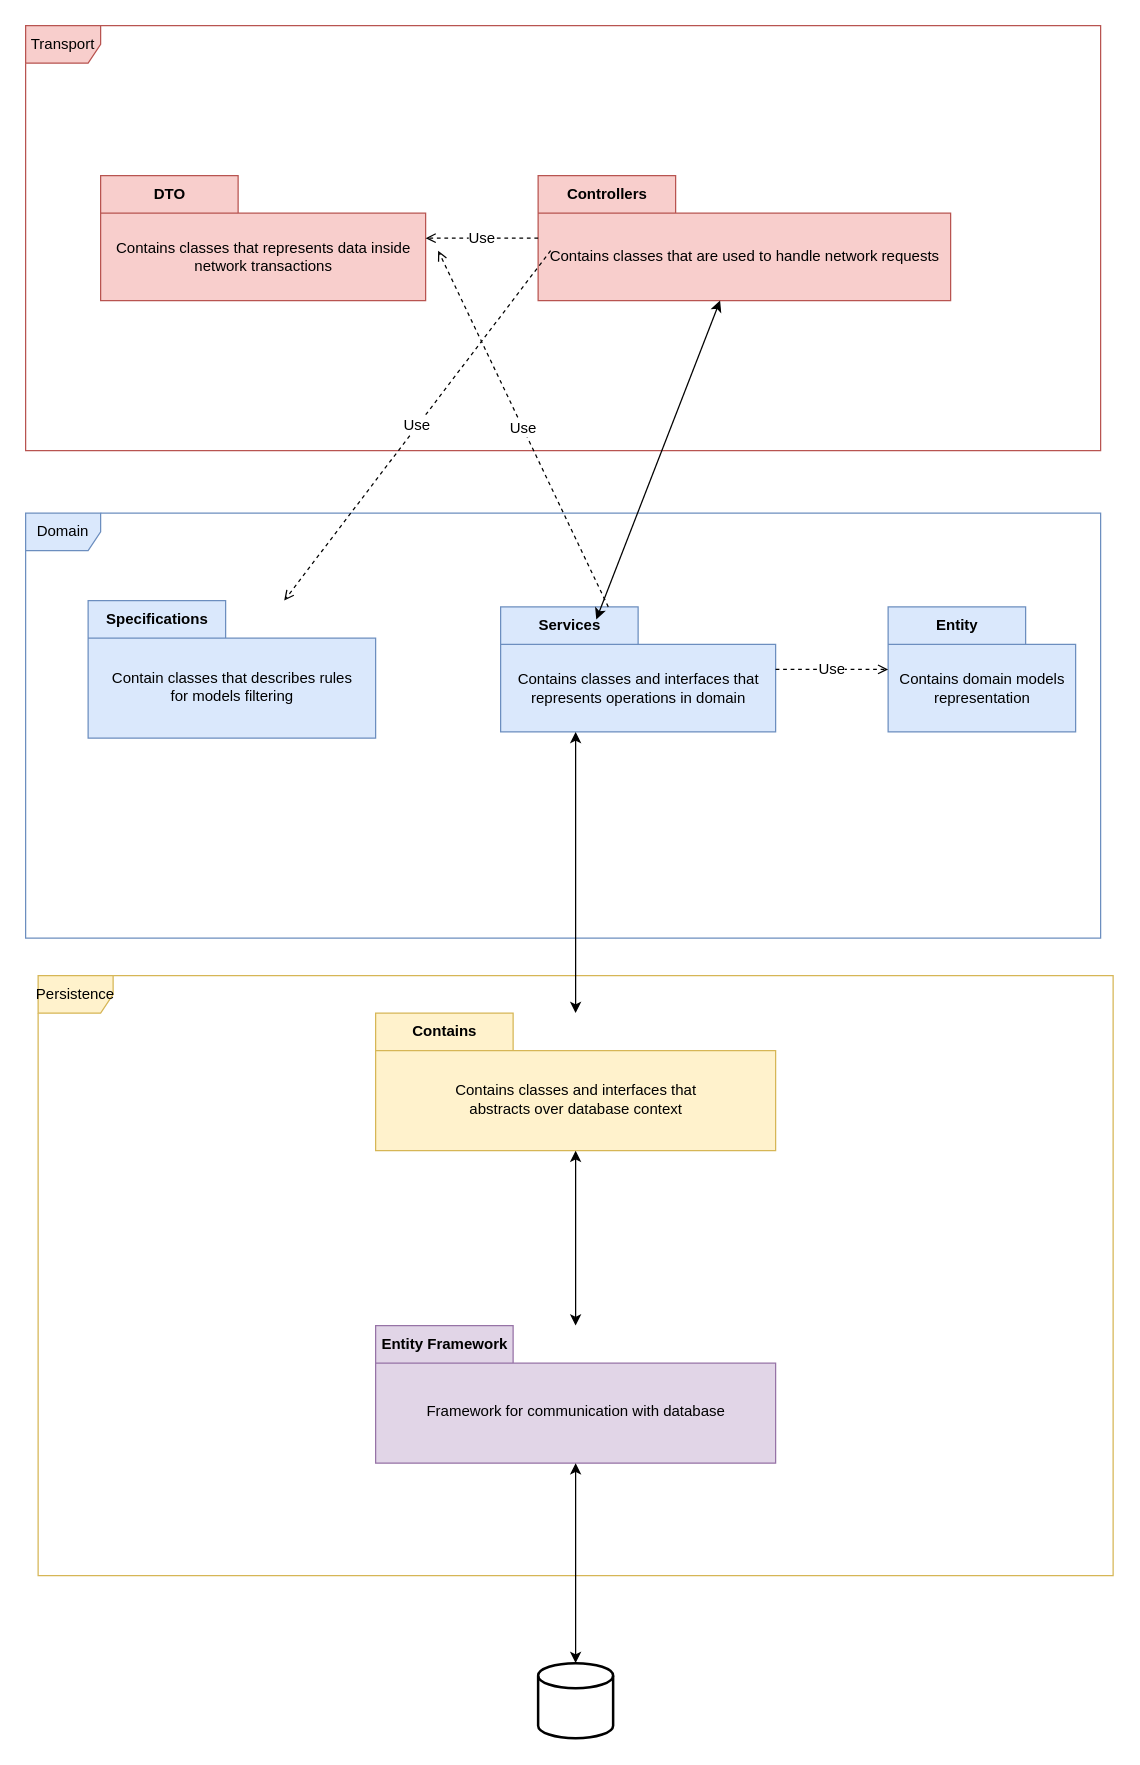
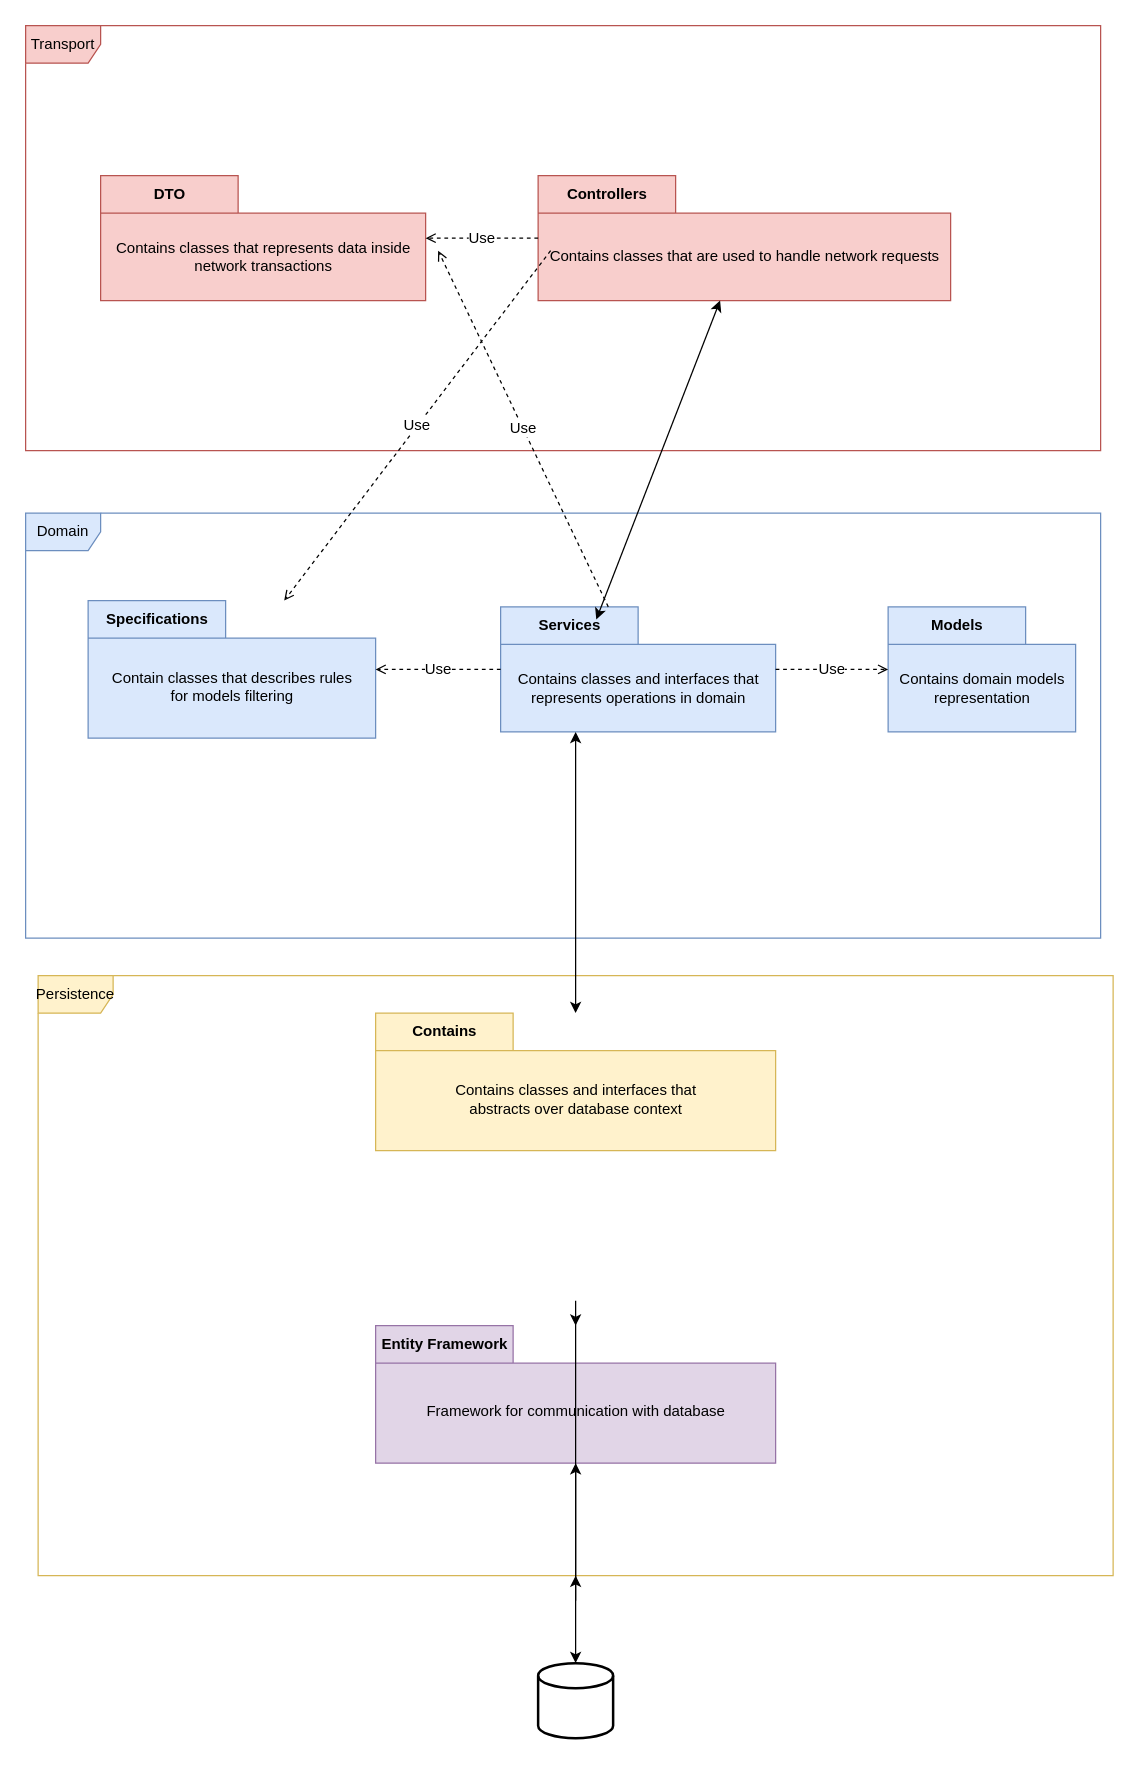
  <mxCell id="0" />
  <mxCell id="1" parent="0" />
  <mxCell id="2" value="Domain" style="shape=umlFrame;whiteSpace=wrap;html=1;shadow=0;fontSize=12;fillColor=#dae8fc;strokeColor=#6c8ebf;" vertex="1" parent="1"><mxGeometry x="20" y="410" width="860" height="340" as="geometry" /></mxCell>
- <mxCell id="3" value="Entity" style="shape=folder;fontStyle=1;tabWidth=110;tabHeight=30;tabPosition=left;html=1;boundedLbl=1;labelInHeader=1;container=1;collapsible=0;shadow=0;fontSize=12;fillColor=#dae8fc;strokeColor=#6c8ebf;" vertex="1" parent="1"><mxGeometry x="710" y="485" width="150" height="100" as="geometry" /></mxCell>
+ <mxCell id="3" value="Models" style="shape=folder;fontStyle=1;tabWidth=110;tabHeight=30;tabPosition=left;html=1;boundedLbl=1;labelInHeader=1;container=1;collapsible=0;shadow=0;fontSize=12;fillColor=#dae8fc;strokeColor=#6c8ebf;" vertex="1" parent="1"><mxGeometry x="710" y="485" width="150" height="100" as="geometry" /></mxCell>
  <mxCell id="4" value="Contains domain models &lt;br&gt;representation" style="html=1;strokeColor=none;resizeWidth=1;resizeHeight=1;fillColor=none;part=1;connectable=0;allowArrows=0;deletable=0;shadow=0;fontSize=12;" vertex="1" parent="3"><mxGeometry width="150" height="70" relative="1" as="geometry"><mxPoint y="30" as="offset" /></mxGeometry></mxCell>
  <mxCell id="5" value="Services" style="shape=folder;fontStyle=1;tabWidth=110;tabHeight=30;tabPosition=left;html=1;boundedLbl=1;labelInHeader=1;container=1;collapsible=0;shadow=0;fontSize=12;fillColor=#dae8fc;strokeColor=#6c8ebf;" vertex="1" parent="1"><mxGeometry x="400" y="485" width="220" height="100" as="geometry" /></mxCell>
  <mxCell id="6" value="Contains classes and interfaces that &lt;br&gt;represents operations in domain" style="html=1;strokeColor=none;resizeWidth=1;resizeHeight=1;fillColor=none;part=1;connectable=0;allowArrows=0;deletable=0;shadow=0;fontSize=12;" vertex="1" parent="5"><mxGeometry width="220" height="70" relative="1" as="geometry"><mxPoint y="30" as="offset" /></mxGeometry></mxCell>
  <mxCell id="7" value="Transport" style="shape=umlFrame;whiteSpace=wrap;html=1;shadow=0;fontSize=12;fillColor=#f8cecc;strokeColor=#b85450;" vertex="1" parent="1"><mxGeometry x="20" y="20" width="860" height="340" as="geometry" /></mxCell>
  <mxCell id="8" value="DTO" style="shape=folder;fontStyle=1;tabWidth=110;tabHeight=30;tabPosition=left;html=1;boundedLbl=1;labelInHeader=1;container=1;collapsible=0;shadow=0;fontSize=12;fillColor=#f8cecc;strokeColor=#b85450;" vertex="1" parent="1"><mxGeometry x="80" width="260" height="100" as="geometry" y="140" /></mxCell>
  <mxCell id="9" value="Contains classes that represents data inside &lt;br&gt;network transactions" style="html=1;strokeColor=none;resizeWidth=1;resizeHeight=1;fillColor=none;part=1;connectable=0;allowArrows=0;deletable=0;shadow=0;fontSize=12;" vertex="1" parent="8"><mxGeometry width="260.0" height="70" relative="1" as="geometry"><mxPoint y="30" as="offset" /></mxGeometry></mxCell>
  <mxCell id="10" value="Persistence" style="shape=umlFrame;whiteSpace=wrap;html=1;shadow=0;fontSize=12;fillColor=#fff2cc;strokeColor=#d6b656;" vertex="1" parent="1"><mxGeometry x="30" y="780" width="860" height="480" as="geometry" /></mxCell>
  <mxCell id="11" value="Specifications" style="shape=folder;fontStyle=1;tabWidth=110;tabHeight=30;tabPosition=left;html=1;boundedLbl=1;labelInHeader=1;container=1;collapsible=0;shadow=0;fontSize=12;fillColor=#dae8fc;strokeColor=#6c8ebf;" vertex="1" parent="1"><mxGeometry x="70" y="480" width="230" height="110" as="geometry" /></mxCell>
  <mxCell id="12" value="Contain classes that describes rules &lt;br&gt;for models filtering" style="html=1;strokeColor=none;resizeWidth=1;resizeHeight=1;fillColor=none;part=1;connectable=0;allowArrows=0;deletable=0;shadow=0;fontSize=12;" vertex="1" parent="11"><mxGeometry width="230" height="77" relative="1" as="geometry"><mxPoint y="30" as="offset" /></mxGeometry></mxCell>
  <mxCell id="13" value="Controllers" style="shape=folder;fontStyle=1;tabWidth=110;tabHeight=30;tabPosition=left;html=1;boundedLbl=1;labelInHeader=1;container=1;collapsible=0;shadow=0;fontSize=12;fillColor=#f8cecc;strokeColor=#b85450;" vertex="1" parent="1"><mxGeometry x="430" width="330" height="100" as="geometry" y="140" /></mxCell>
  <mxCell id="14" value="Contains classes that are used to handle network requests" style="html=1;strokeColor=none;resizeWidth=1;resizeHeight=1;fillColor=none;part=1;connectable=0;allowArrows=0;deletable=0;shadow=0;fontSize=12;" vertex="1" parent="13"><mxGeometry width="330.0" height="70" relative="1" as="geometry"><mxPoint y="30" as="offset" /></mxGeometry></mxCell>
  <mxCell id="15" value="Contains" style="shape=folder;fontStyle=1;tabWidth=110;tabHeight=30;tabPosition=left;html=1;boundedLbl=1;labelInHeader=1;container=1;collapsible=0;shadow=0;fontSize=12;fillColor=#fff2cc;strokeColor=#d6b656;" vertex="1" parent="1"><mxGeometry x="300" y="810" width="320" height="110" as="geometry" /></mxCell>
  <mxCell id="16" value="Contains classes and interfaces that &lt;br&gt;abstracts over database context" style="html=1;strokeColor=none;resizeWidth=1;resizeHeight=1;fillColor=none;part=1;connectable=0;allowArrows=0;deletable=0;shadow=0;fontSize=12;" vertex="1" parent="15"><mxGeometry width="320" height="77" relative="1" as="geometry"><mxPoint y="30" as="offset" /></mxGeometry></mxCell>
  <mxCell id="17" value="Entity Framework" style="shape=folder;fontStyle=1;tabWidth=110;tabHeight=30;tabPosition=left;html=1;boundedLbl=1;labelInHeader=1;container=1;collapsible=0;shadow=0;fontSize=12;fillColor=#e1d5e7;strokeColor=#9673a6;" vertex="1" parent="1"><mxGeometry x="300" y="1060" width="320" height="110" as="geometry" /></mxCell>
  <mxCell id="18" value="Framework for communication with database" style="html=1;strokeColor=none;resizeWidth=1;resizeHeight=1;fillColor=none;part=1;connectable=0;allowArrows=0;deletable=0;shadow=0;fontSize=12;" vertex="1" parent="17"><mxGeometry width="320" height="77" relative="1" as="geometry"><mxPoint y="30" as="offset" /></mxGeometry></mxCell>
  <mxCell id="19" style="edgeStyle=orthogonalEdgeStyle;rounded=0;orthogonalLoop=1;jettySize=auto;html=1;fontSize=12;endArrow=classic;endFill=1;startArrow=classic;startFill=1;" edge="1" parent="1" source="20" target="17"><mxGeometry relative="1" as="geometry" /></mxCell>
  <mxCell id="20" value="" style="strokeWidth=2;html=1;shape=mxgraph.flowchart.database;whiteSpace=wrap;shadow=0;fontSize=12;" vertex="1" parent="1"><mxGeometry x="430" y="1330" width="60" height="60" as="geometry" /></mxCell>
- <mxCell id="21" style="edgeStyle=orthogonalEdgeStyle;rounded=0;orthogonalLoop=1;jettySize=auto;html=1;fontSize=12;endArrow=classic;endFill=1;startArrow=classic;startFill=1;" edge="1" parent="1" source="17" target="15"><mxGeometry relative="1" as="geometry"><mxPoint x="490" y="1030" as="sourcePoint" /><mxPoint x="490" y="920" as="targetPoint" /></mxGeometry></mxCell>
+ <mxCell id="21" style="edgeStyle=orthogonalEdgeStyle;rounded=0;orthogonalLoop=1;jettySize=auto;html=1;fontSize=12;endArrow=classic;endFill=1;startArrow=classic;startFill=1;" edge="1" parent="1" source="17" target="10"><mxGeometry relative="1" as="geometry"><mxPoint x="490" y="1030" as="sourcePoint" /><mxPoint x="490" y="920" as="targetPoint" /></mxGeometry></mxCell>
  <mxCell id="22" style="edgeStyle=orthogonalEdgeStyle;rounded=0;orthogonalLoop=1;jettySize=auto;html=1;fontSize=12;endArrow=classic;endFill=1;startArrow=classic;startFill=1;" edge="1" parent="1" source="15" target="5"><mxGeometry relative="1" as="geometry"><mxPoint x="470" y="760" as="sourcePoint" /><mxPoint x="470" y="620" as="targetPoint" /><Array as="points"><mxPoint x="460" y="690" /><mxPoint x="460" y="690" /></Array></mxGeometry></mxCell>
  <mxCell id="23" style="rounded=0;orthogonalLoop=1;jettySize=auto;html=1;fontSize=12;endArrow=classic;endFill=1;startArrow=classic;startFill=1;" edge="1" parent="1" target="13"><mxGeometry relative="1" as="geometry"><mxPoint x="476.522" y="495" as="sourcePoint" /><mxPoint x="263.478" y="250" as="targetPoint" /></mxGeometry></mxCell>
+ <mxCell id="24" value="Use" style="endArrow=open;dashed=1;html=1;rounded=0;fontSize=12;" edge="1" parent="1" source="5" target="11"><mxGeometry width="160" relative="1" as="geometry"><mxPoint x="280" y="430" as="sourcePoint" /><mxPoint x="440" y="430" as="targetPoint" /></mxGeometry></mxCell>
  <mxCell id="25" value="Use" style="endArrow=open;dashed=1;html=1;rounded=0;fontSize=12;" edge="1" parent="1" source="5" target="3"><mxGeometry width="160" relative="1" as="geometry"><mxPoint x="410" y="545" as="sourcePoint" /><mxPoint x="310" y="545" as="targetPoint" /></mxGeometry></mxCell>
  <mxCell id="26" value="Use" style="endArrow=open;dashed=1;html=1;rounded=0;fontSize=12;" edge="1" parent="1" source="13" target="8"><mxGeometry width="160" relative="1" as="geometry"><mxPoint x="280" y="430" as="sourcePoint" /><mxPoint x="370" y="430" as="targetPoint" /></mxGeometry></mxCell>
  <mxCell id="27" value="Use" style="endArrow=open;dashed=1;html=1;rounded=0;fontSize=12;" edge="1" parent="1" target="11"><mxGeometry width="160" relative="1" as="geometry"><mxPoint x="440" y="200" as="sourcePoint" /><mxPoint x="350" y="200" as="targetPoint" /></mxGeometry></mxCell>
  <mxCell id="28" value="Use" style="endArrow=open;dashed=1;html=1;rounded=0;fontSize=12;" edge="1" parent="1" source="5"><mxGeometry width="160" relative="1" as="geometry"><mxPoint x="440" y="200" as="sourcePoint" /><mxPoint x="350" y="200" as="targetPoint" /></mxGeometry></mxCell>
